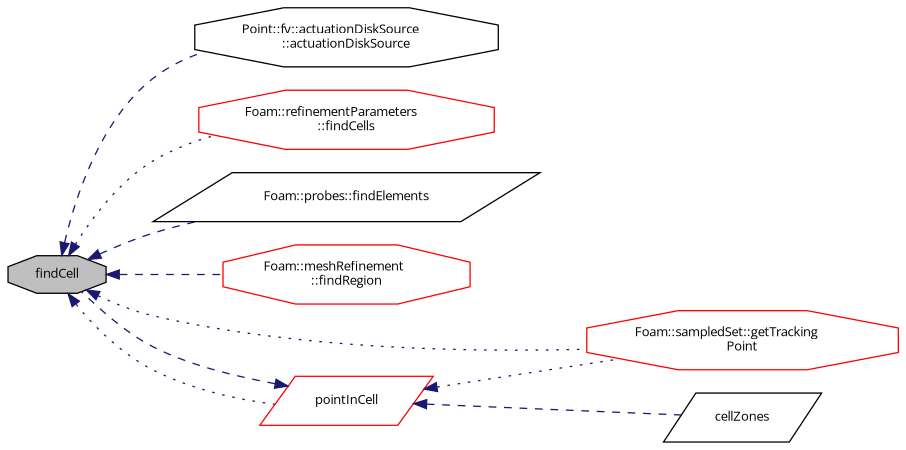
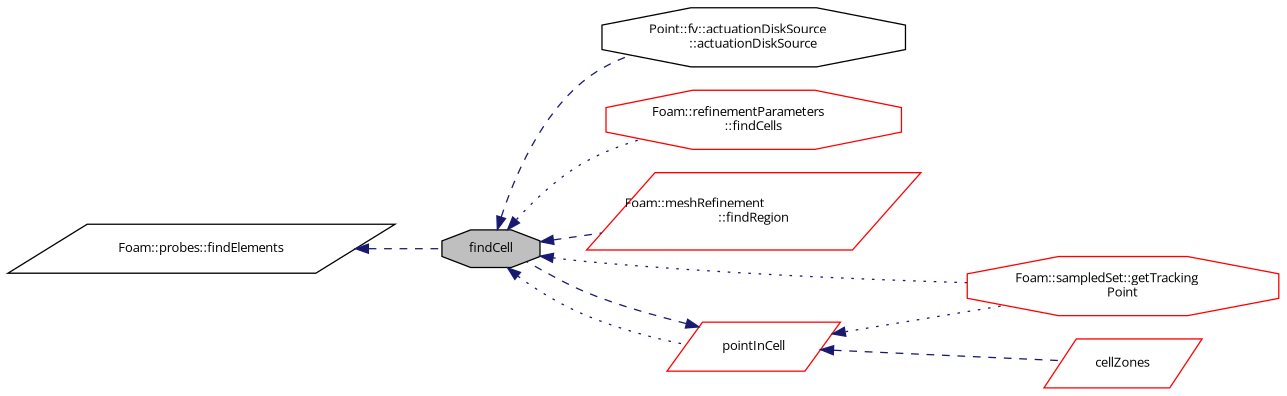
  digraph {
    fontname="Open Sans"
    rankdir=LR
    node [color=black fontname="Open Sans" fontsize=10 shape=octagon]
    edge [color=midnightblue dir=back fontname="Open Sans" fontsize=10 labelfontname=FreeSans labelfontsize=10 style=dashed]
    n1 [fillcolor=grey75 fontcolor=black height=0.2 label=findCell style=filled width=0.4]
    n2 [height=0.2 label="Point::fv::actuationDiskSource\l::actuationDiskSource" width=0.4]
    n3 [color=red height=0.2 label="Foam::refinementParameters\l::findCells" width=0.4]
    n4 [height=0.2 label="Foam::probes::findElements" shape=parallelogram width=0.4]
-   n5 [color=red height=0.2 label="Foam::meshRefinement\l::findRegion" width=0.4]
+   n5 [color=red height=0.2 label="Foam::meshRefinement\l::findRegion" shape=parallelogram width=0.4]
    n6 [color=red height=0.2 label="Foam::sampledSet::getTracking\lPoint" width=0.4]
    n7 [color=red height=0.2 label=pointInCell shape=parallelogram width=0.4]
-   n8 [height=0.2 label=cellZones shape=parallelogram width=0.4]
+   n8 [color=red height=0.2 label=cellZones shape=parallelogram width=0.4]
    n1 -> n2
    n1 -> n3 [style=dotted]
-   n1 -> n4
+   n4 -> n1
    n1 -> n5
    n1 -> n6 [style=dotted]
    n1 -> n7 [style=dotted]
    n7 -> n1
    n7 -> n6 [style=dotted]
    n7 -> n8
  }
